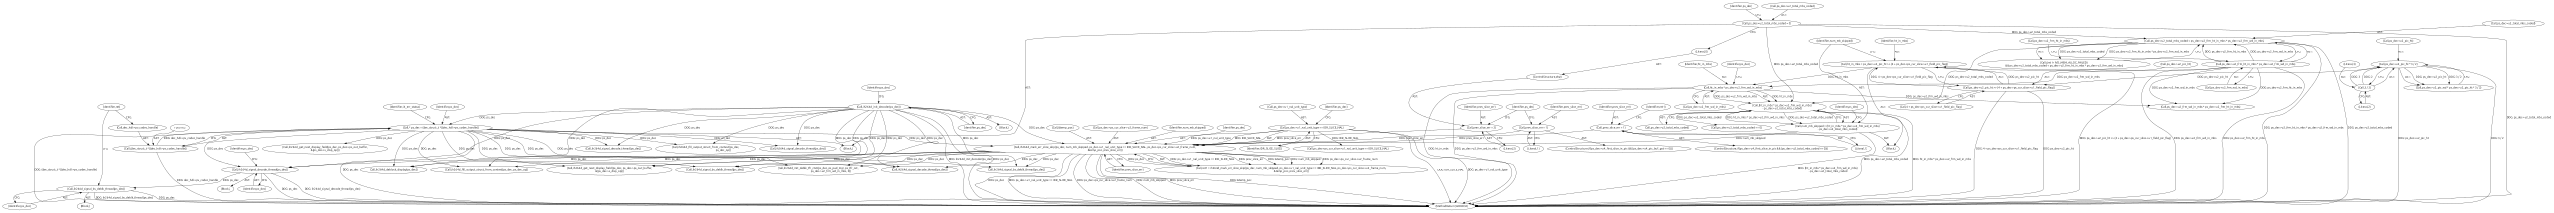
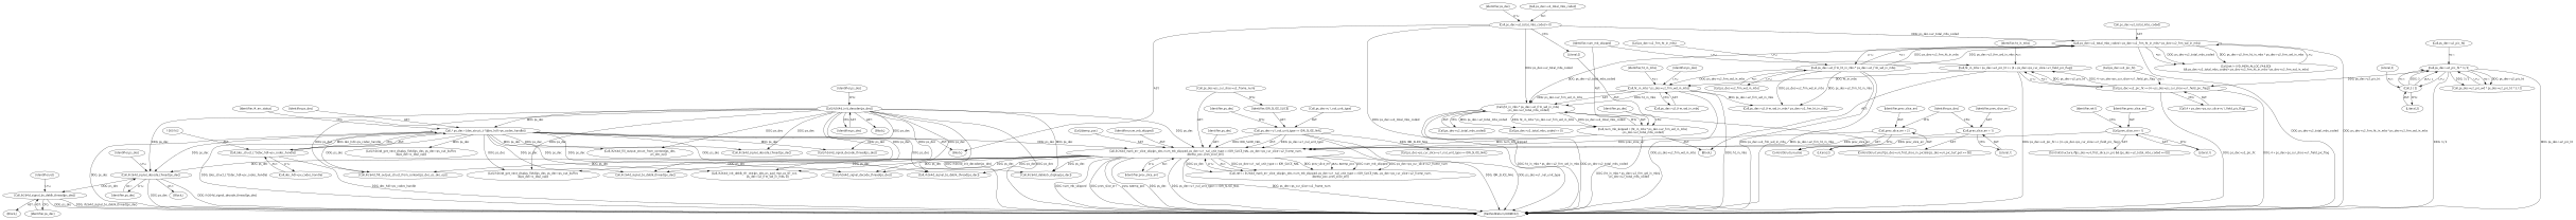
  digraph {
    fontname=Ubuntu
    node [fontname=Ubuntu]
    edge [fontname=Ubuntu]
    n1 [label="(Call,ih264d_signal_decode_thread(ps_dec))"]
    n2 [label="(Call,ih264d_signal_bs_deblk_thread(ps_dec))"]
    n3 [label="(Block,)"]
    n4 [label="(MethodReturn,WORD32)"]
    n5 [label="(Identifier,ps_dec)"]
    n6 [label="(Identifier,ps_dec)"]
    n7 [label="(Block,)"]
    n8 [label="(Call,ih264d_init_decoder(ps_dec))"]
    n9 [label="(Call,ih264d_mark_err_slice_skip(ps_dec, num_mb_skipped, ps_dec->u1_nal_unit_type == IDR_SLICE_NAL, ps_dec->ps_cur_slice->u2_frame_num,\n &temp_poc, prev_slice_err))"]
    n10 [label="(Call,ih264d_signal_decode_thread(ps_dec))"]
    n11 [label="(Call,ih264d_signal_bs_deblk_thread(ps_dec))"]
    n12 [label="(Call,ih264d_signal_decode_thread(ps_dec))"]
    n13 [label="(Call,ih264d_deblock_display(ps_dec))"]
    n14 [label="(Call,ih264d_fill_output_struct_from_context(ps_dec,\n                                                           ps_dec_op))"]
    n15 [label="(Call,ih264d_fill_output_struct_from_context(ps_dec, ps_dec_op))"]
    n16 [label="(Identifier,ps_dec)"]
    n17 [label="(Block,)"]
    n18 [label="(Call,ih264d_get_next_display_field(ps_dec, ps_dec->ps_out_buffer,\n &(ps_dec->s_disp_op)))"]
    n19 [label="(Call,ih264d_signal_bs_deblk_thread(ps_dec))"]
    n20 [label="(Call,ih264d_init_deblk_tfr_ctxt(ps_dec, ps_pad_mgr, ps_tfr_cxt,\n                                           ps_dec->u2_frm_wd_in_mbs, 0))"]
    n21 [label="(Call,ih264d_signal_decode_thread(ps_dec))"]
    n22 [label="(Call,* ps_dec = (dec_struct_t *)(dec_hdl->pv_codec_handle))"]
    n23 [label="(Identifier,prev_slice_err)"]
    n24 [label="(Call,ret1 = ih264d_mark_err_slice_skip(ps_dec, num_mb_skipped, ps_dec->u1_nal_unit_type == IDR_SLICE_NAL, ps_dec->ps_cur_slice->u2_frame_num,\n &temp_poc, prev_slice_err))"]
    n25 [label="(Call,(dec_struct_t *)(dec_hdl->pv_codec_handle))"]
    n26 [label="(Block,)"]
    n27 [label="(Call,ih264d_get_next_display_field(ps_dec, ps_dec->ps_out_buffer,\n &(ps_dec->s_disp_op)))"]
    n28 [label="(Call,dec_hdl->pv_codec_handle)"]
    n29 [label="(Call,num_mb_skipped = (ht_in_mbs * ps_dec->u2_frm_wd_in_mbs)\n - ps_dec->u2_total_mbs_coded)"]
    n30 [label="(Call,(ht_in_mbs * ps_dec->u2_frm_wd_in_mbs)\n - ps_dec->u2_total_mbs_coded)"]
    n31 [label="(Block,)"]
    n32 [label="(Call,ps_dec->u2_total_mbs_coded)"]
    n33 [label="(Call,ps_dec->u2_total_mbs_coded == 0)"]
    n34 [label="(Call,ht_in_mbs * ps_dec->u2_frm_wd_in_mbs)"]
    n35 [label="(Call,ps_dec->u2_frm_wd_in_mbs)"]
    n36 [label="(Call,ps_dec->u2_frm_wd_in_mbs * ps_dec->u2_frm_ht_in_mbs)"]
    n37 [label="(Call,ht_in_mbs = ps_dec->u2_pic_ht >> (4 + ps_dec->ps_cur_slice->u1_field_pic_flag))"]
    n38 [label="(Call,ps_dec->u2_pic_ht >> (4 + ps_dec->ps_cur_slice->u1_field_pic_flag))"]
    n39 [label="(Call,4 + ps_dec->ps_cur_slice->u1_field_pic_flag)"]
    n40 [label="(Call,ps_dec->u2_pic_ht * 3 / 2)"]
    n41 [label="(Call,3 / 2)"]
    n42 [label="(Call,ps_dec->u2_pic_wd * ps_dec->u2_pic_ht * 3 / 2)"]
    n43 [label="(Literal,2)"]
    n44 [label="(Call,ps_dec->u2_frm_ht_in_mbs * ps_dec->u2_frm_wd_in_mbs)"]
    n45 [label="(Call,ps_dec->u2_total_mbs_coded < ps_dec->u2_frm_ht_in_mbs * ps_dec->u2_frm_wd_in_mbs)"]
    n46 [label="(Call,ps_dec->u2_frm_wd_in_mbs)"]
    n47 [label="(Call,(ret != IVD_MEM_ALLOC_FAILED)\n && ps_dec->u2_total_mbs_coded < ps_dec->u2_frm_ht_in_mbs * ps_dec->u2_frm_wd_in_mbs)"]
    n48 [label="(Call,ps_dec->u2_total_mbs_coded = 0)"]
    n49 [label="(Literal,0)"]
    n50 [label="(ControlStructure,else)"]
    n51 [label="(Call,ps_dec->u1_nal_unit_type == IDR_SLICE_NAL)"]
    n52 [label="(Identifier,IDR_SLICE_SLICE)"]
    n53 [label="(Call,ps_dec->ps_cur_slice->u1_nal_unit_type == IDR_SLICE_NAL)"]
    n54 [label="(Call,prev_slice_err = 2)"]
    n55 [label="(Literal,2)"]
    n56 [label="(Call,prev_slice_err = 1)"]
    n57 [label="(Literal,1)"]
    n58 [label="(ControlStructure,if(ps_dec->u4_first_slice_in_pic && (ps_dec->u2_total_mbs_coded == 0)))"]
    n59 [label="(Call,prev_slice_err = 1)"]
    n60 [label="(ControlStructure,if(ps_dec->u4_first_slice_in_pic && (ps_dec->u4_pic_buf_got == 0)))"]
    n61 [label="(Literal,1)"]
    n62 [label="(Identifier,num_mb_skipped)"]
    n63 [label="(Call,ps_dec->u2_pic_ht)"]
    n64 [label="(Identifier,ret1)"]
    n65 [label="(Identifier,prev_slice_err)"]
    n66 [label="(Identifier,ps_dec)"]
    n67 [label="(Identifier,ps_dec)"]
    n68 [label="(Identifier,ps_dec)"]
    n69 [label="(Identifier,ht_in_mbs)"]
    n70 [label="(Identifier,prev_slice_err)"]
    n71 [label="(Call,&temp_poc)"]
    n72 [label="(Identifier,num_mb_skipped)"]
    n73 [label="(Identifier,ps_dec)"]
    n74 [label="(Identifier,ps_dec)"]
    n75 [label="(Identifier,i4_err_status)"]
    n76 [label="(Identifier,ht_in_mbs)"]
    n77 [label="(Identifier,ret)"]
    n78 [label="(Literal,3)"]
    n79 [label="(Identifier,ps_dec)"]
    n80 [label="(Identifier,prev_slice_err)"]
    n81 [label="(Call,ps_dec->u2_frm_ht_in_mbs)"]
    n82 [label="(Call,ps_dec->u2_pic_ht)"]
    n83 [label="(Call,ps_dec->u1_nal_unit_type)"]
    n84 [label="(Call,ps_dec->ps_cur_slice->u2_frame_num)"]
    n85 [label="(Call,ps_dec->u2_total_mbs_coded)"]
    n86 [label="(Identifier,ps_dec)"]
    n87 [label="(Identifier,ps_dec)"]
    n88 [label="(Identifier,ps_dec)"]
    n89 [label="(Call,ps_dec->u2_total_mbs_coded)"]
    1000162
    n1 -> n2 [label="DDG: ps_dec"]
    n1 -> n3 [label="AST: "]
    n1 -> n4 [label="DDG: ps_dec"]
    n1 -> n4 [label="DDG: ih264d_signal_decode_thread(ps_dec)"]
    n1 -> n5 [label="CFG: "]
    n2 -> n4 [label="DDG: ps_dec"]
    n2 -> n4 [label="DDG: ih264d_signal_bs_deblk_thread(ps_dec)"]
    n2 -> n6 [label="CFG: "]
    n2 -> n7 [label="AST: "]
    n5 -> n1 [label="AST: "]
    n6 -> n2 [label="AST: "]
    n8 -> n1 [label="DDG: ps_dec"]
    n8 -> n4 [label="DDG: ih264d_init_decoder(ps_dec)"]
    n8 -> n4 [label="DDG: ps_dec"]
    n8 -> n9 [label="DDG: ps_dec"]
    n8 -> n10 [label="DDG: ps_dec"]
    n8 -> n11 [label="DDG: ps_dec"]
    n8 -> n12 [label="DDG: ps_dec"]
    n8 -> n13 [label="DDG: ps_dec"]
    n8 -> n14 [label="DDG: ps_dec"]
    n8 -> n15 [label="DDG: ps_dec"]
    n8 -> n16 [label="CFG: "]
    n8 -> n17 [label="AST: "]
    n8 -> n18 [label="DDG: ps_dec"]
    n8 -> n19 [label="DDG: ps_dec"]
    n8 -> n20 [label="DDG: ps_dec"]
    n8 -> n21 [label="DDG: ps_dec"]
    n8 -> n22 [label="DDG: ps_dec"]
    n9 -> n1 [label="DDG: ps_dec"]
    n9 -> n4 [label="DDG: &temp_poc"]
    n9 -> n4 [label="DDG: ps_dec"]
    n9 -> n4 [label="DDG: ps_dec->u1_nal_unit_type == IDR_SLICE_NAL"]
    n9 -> n4 [label="DDG: ps_dec->ps_cur_slice->u2_frame_num"]
    n9 -> n4 [label="DDG: num_mb_skipped"]
    n9 -> n4 [label="DDG: prev_slice_err"]
    n9 -> n11 [label="DDG: ps_dec"]
    n9 -> n13 [label="DDG: ps_dec"]
    n9 -> n15 [label="DDG: ps_dec"]
    n9 -> n18 [label="DDG: ps_dec"]
    n9 -> n19 [label="DDG: ps_dec"]
    n9 -> n20 [label="DDG: ps_dec"]
    n9 -> n21 [label="DDG: ps_dec"]
    n9 -> n23 [label="CFG: "]
    n9 -> n24 [label="AST: "]
    n9 -> n24 [label="DDG: ps_dec->u1_nal_unit_type == IDR_SLICE_NAL"]
    n9 -> n24 [label="DDG: prev_slice_err"]
    n9 -> n24 [label="DDG: &temp_poc"]
    n9 -> n24 [label="DDG: num_mb_skipped"]
    n9 -> n24 [label="DDG: ps_dec->ps_cur_slice->u2_frame_num"]
    n9 -> n24 [label="DDG: ps_dec"]
    n16 -> n8 [label="AST: "]
    n22 -> n1 [label="DDG: ps_dec"]
    n22 -> n4 [label="DDG: ps_dec"]
    n22 -> n4 [label="DDG: (dec_struct_t *)(dec_hdl->pv_codec_handle)"]
    n22 -> n9 [label="DDG: ps_dec"]
    n22 -> n10 [label="DDG: ps_dec"]
    n22 -> n11 [label="DDG: ps_dec"]
    n22 -> n12 [label="DDG: ps_dec"]
    n22 -> n13 [label="DDG: ps_dec"]
    n22 -> n14 [label="DDG: ps_dec"]
    n22 -> n15 [label="DDG: ps_dec"]
    n22 -> n18 [label="DDG: ps_dec"]
    n22 -> n19 [label="DDG: ps_dec"]
    n22 -> n20 [label="DDG: ps_dec"]
    n22 -> n21 [label="DDG: ps_dec"]
    n22 -> n25 [label="CFG: "]
    n22 -> n26 [label="AST: "]
    n22 -> n27 [label="DDG: ps_dec"]
    n23 -> n9 [label="AST: "]
    n24 -> n9 [label="CFG: "]
    n25 -> n4 [label="DDG: dec_hdl->pv_codec_handle"]
    n25 -> n22 [label="AST: "]
    n25 -> n22 [label="DDG: dec_hdl->pv_codec_handle"]
-   n77 -> n28 [label="CFG: "]
+   n25 -> n28 [label="CFG: "]
    n28 -> n25 [label="AST: "]
    n29 -> n4 [label="DDG: (ht_in_mbs * ps_dec->u2_frm_wd_in_mbs)\n - ps_dec->u2_total_mbs_coded"]
    n29 -> n9 [label="DDG: num_mb_skipped"]
    n29 -> n30 [label="CFG: "]
    n29 -> n31 [label="AST: "]
    n30 -> n4 [label="DDG: ps_dec->u2_total_mbs_coded"]
    n30 -> n4 [label="DDG: ht_in_mbs * ps_dec->u2_frm_wd_in_mbs"]
    n30 -> n29 [label="AST: "]
    n30 -> n29 [label="DDG: ht_in_mbs * ps_dec->u2_frm_wd_in_mbs"]
    n30 -> n29 [label="DDG: ps_dec->u2_total_mbs_coded"]
    n30 -> n32 [label="CFG: "]
    n30 -> n33 [label="DDG: ps_dec->u2_total_mbs_coded"]
    n32 -> n30 [label="AST: "]
    n34 -> n4 [label="DDG: ht_in_mbs"]
    n34 -> n4 [label="DDG: ps_dec->u2_frm_wd_in_mbs"]
    n34 -> n30 [label="AST: "]
    n34 -> n30 [label="DDG: ht_in_mbs"]
    n34 -> n30 [label="DDG: ps_dec->u2_frm_wd_in_mbs"]
    n34 -> n35 [label="CFG: "]
    n34 -> n36 [label="DDG: ps_dec->u2_frm_wd_in_mbs"]
    n35 -> n34 [label="AST: "]
    n37 -> n4 [label="DDG: ps_dec->u2_pic_ht >> (4 + ps_dec->ps_cur_slice->u1_field_pic_flag)"]
    n37 -> n31 [label="AST: "]
    n37 -> n34 [label="DDG: ht_in_mbs"]
    n37 -> n38 [label="CFG: "]
    n38 -> n4 [label="DDG: 4 + ps_dec->ps_cur_slice->u1_field_pic_flag"]
    n38 -> n4 [label="DDG: ps_dec->u2_pic_ht"]
    n38 -> n37 [label="AST: "]
    n38 -> n37 [label="DDG: ps_dec->u2_pic_ht"]
    n38 -> n37 [label="DDG: 4 + ps_dec->ps_cur_slice->u1_field_pic_flag"]
    n38 -> n39 [label="CFG: "]
    n39 -> n38 [label="AST: "]
    n40 -> n4 [label="DDG: ps_dec->u2_pic_ht"]
    n40 -> n4 [label="DDG: 3 / 2"]
    n40 -> n38 [label="DDG: ps_dec->u2_pic_ht"]
    n40 -> n41 [label="CFG: "]
    n40 -> n42 [label="AST: "]
    n40 -> n42 [label="DDG: ps_dec->u2_pic_ht"]
    n40 -> n42 [label="DDG: 3 / 2"]
    n41 -> n40 [label="AST: "]
    n41 -> n40 [label="DDG: 3"]
    n41 -> n40 [label="DDG: 2"]
    n41 -> n43 [label="CFG: "]
    n42 -> n40 [label="CFG: "]
    n43 -> n41 [label="AST: "]
    n44 -> n4 [label="DDG: ps_dec->u2_frm_wd_in_mbs"]
    n44 -> n4 [label="DDG: ps_dec->u2_frm_ht_in_mbs"]
    n44 -> n34 [label="DDG: ps_dec->u2_frm_wd_in_mbs"]
    n44 -> n36 [label="DDG: ps_dec->u2_frm_wd_in_mbs"]
    n44 -> n36 [label="DDG: ps_dec->u2_frm_ht_in_mbs"]
    n44 -> n45 [label="AST: "]
    n44 -> n45 [label="DDG: ps_dec->u2_frm_ht_in_mbs"]
    n44 -> n45 [label="DDG: ps_dec->u2_frm_wd_in_mbs"]
    n44 -> n46 [label="CFG: "]
    n45 -> n4 [label="DDG: ps_dec->u2_frm_ht_in_mbs * ps_dec->u2_frm_wd_in_mbs"]
    n45 -> n4 [label="DDG: ps_dec->u2_total_mbs_coded"]
    n45 -> n30 [label="DDG: ps_dec->u2_total_mbs_coded"]
    n45 -> n44 [label="CFG: "]
    n45 -> n47 [label="AST: "]
    n45 -> n47 [label="DDG: ps_dec->u2_total_mbs_coded"]
    n45 -> n47 [label="DDG: ps_dec->u2_frm_ht_in_mbs * ps_dec->u2_frm_wd_in_mbs"]
    n46 -> n44 [label="AST: "]
    n47 -> n45 [label="CFG: "]
    n48 -> n4 [label="DDG: ps_dec->u2_total_mbs_coded"]
    n48 -> n26 [label="AST: "]
    n48 -> n30 [label="DDG: ps_dec->u2_total_mbs_coded"]
    n48 -> n45 [label="DDG: ps_dec->u2_total_mbs_coded"]
    n48 -> n49 [label="CFG: "]
    n49 -> n50 [label="AST: "]
    n51 -> n4 [label="DDG: IDR_SLICE_NAL"]
    n51 -> n4 [label="DDG: ps_dec->u1_nal_unit_type"]
    n51 -> n9 [label="AST: "]
    n51 -> n9 [label="DDG: ps_dec->u1_nal_unit_type"]
    n51 -> n9 [label="DDG: IDR_SLICE_NAL"]
-   n51 -> n52 [label="CFG: "]
+   n84 -> n52 [label="CFG: "]
    n51 -> n53 [label="DDG: IDR_SLICE_NAL"]
    n52 -> n51 [label="AST: "]
    n54 -> n9 [label="DDG: prev_slice_err"]
-   n50 -> n54 [label="AST: "]
+   n54 -> n50 [label="AST: "]
    n54 -> n55 [label="CFG: "]
    n55 -> n54 [label="AST: "]
    n56 -> n9 [label="DDG: prev_slice_err"]
    n56 -> n57 [label="CFG: "]
    n56 -> n58 [label="AST: "]
    n57 -> n56 [label="AST: "]
    n59 -> n9 [label="DDG: prev_slice_err"]
    n59 -> n60 [label="AST: "]
    n59 -> n61 [label="CFG: "]
    n61 -> n59 [label="AST: "]
    n62 -> n9 [label="AST: "]
    n63 -> n38 [label="AST: "]
    n64 -> n56 [label="CFG: "]
    n65 -> n54 [label="AST: "]
    n66 -> n34 [label="CFG: "]
    n67 -> n51 [label="CFG: "]
    n68 -> n9 [label="AST: "]
    n69 -> n37 [label="AST: "]
    n70 -> n59 [label="AST: "]
    n71 -> n9 [label="AST: "]
    n72 -> n29 [label="AST: "]
    n72 -> n37 [label="CFG: "]
    n73 -> n54 [label="CFG: "]
    n73 -> n59 [label="CFG: "]
    n74 -> n48 [label="CFG: "]
    n75 -> n22 [label="CFG: "]
    n76 -> n34 [label="AST: "]
    n77 -> n2 [label="CFG: "]
    n78 -> n41 [label="AST: "]
    n79 -> n1 [label="CFG: "]
    n80 -> n56 [label="AST: "]
    n81 -> n44 [label="CFG: "]
    n82 -> n40 [label="AST: "]
    n83 -> n51 [label="AST: "]
    n84 -> n9 [label="AST: "]
    n85 -> n45 [label="AST: "]
    n86 -> n22 [label="AST: "]
    n87 -> n29 [label="CFG: "]
    n88 -> n8 [label="CFG: "]
    n89 -> n48 [label="AST: "]
    1000162 -> n25 [label="AST: "]
  }
